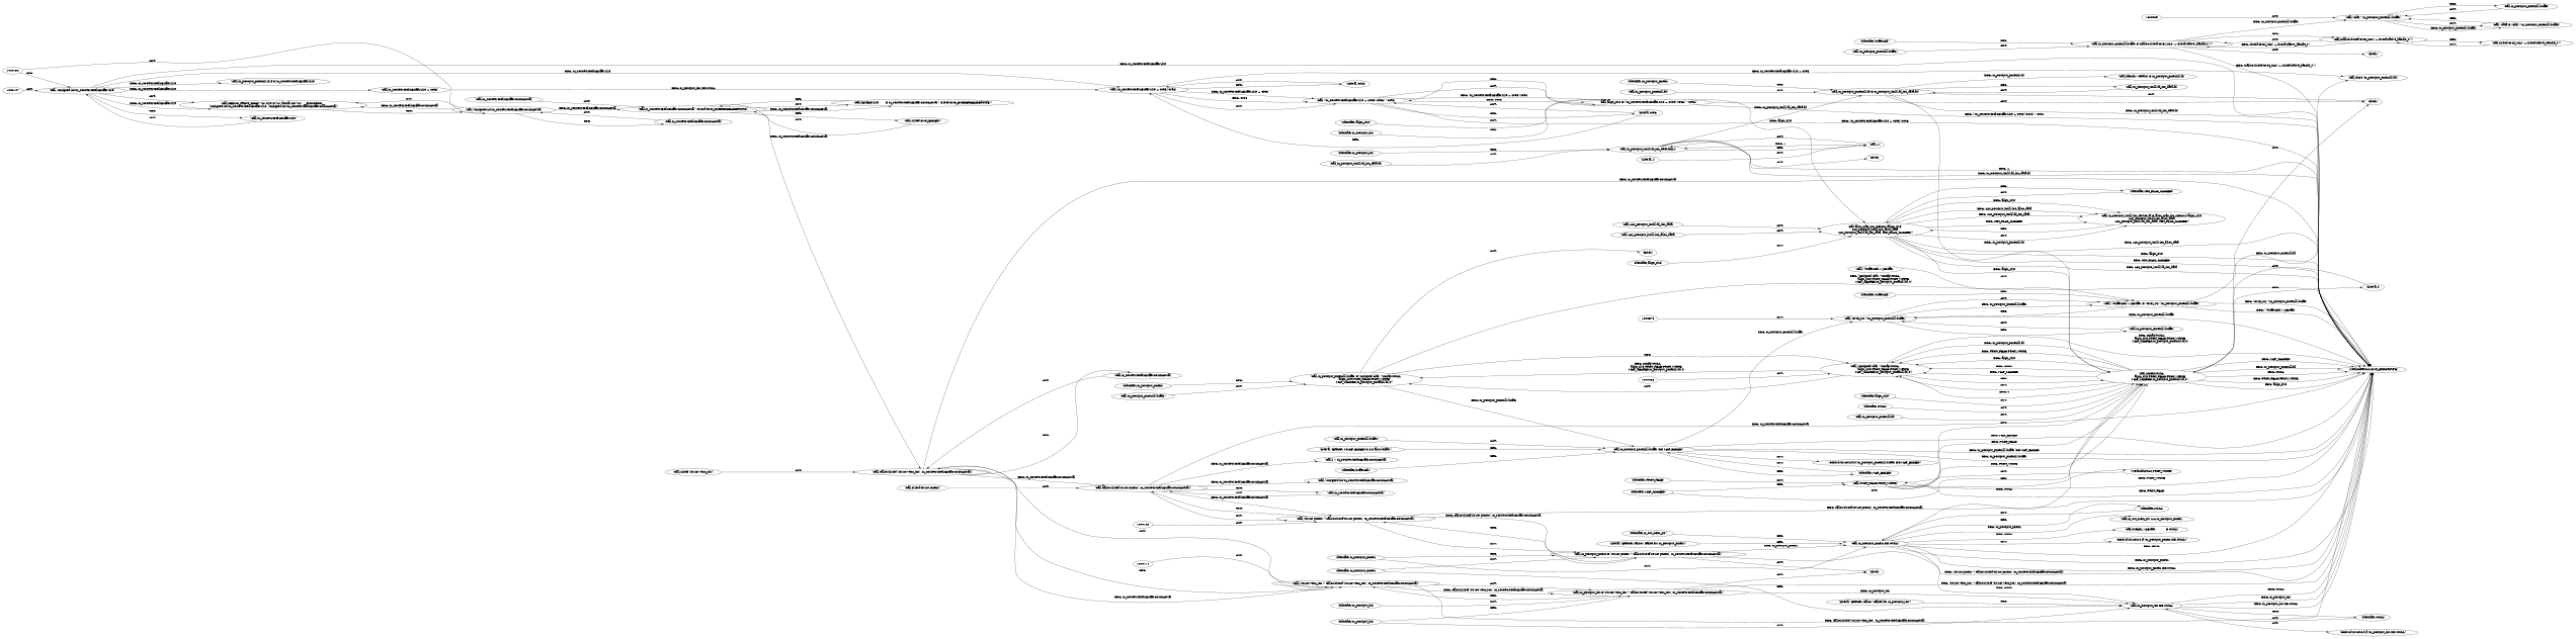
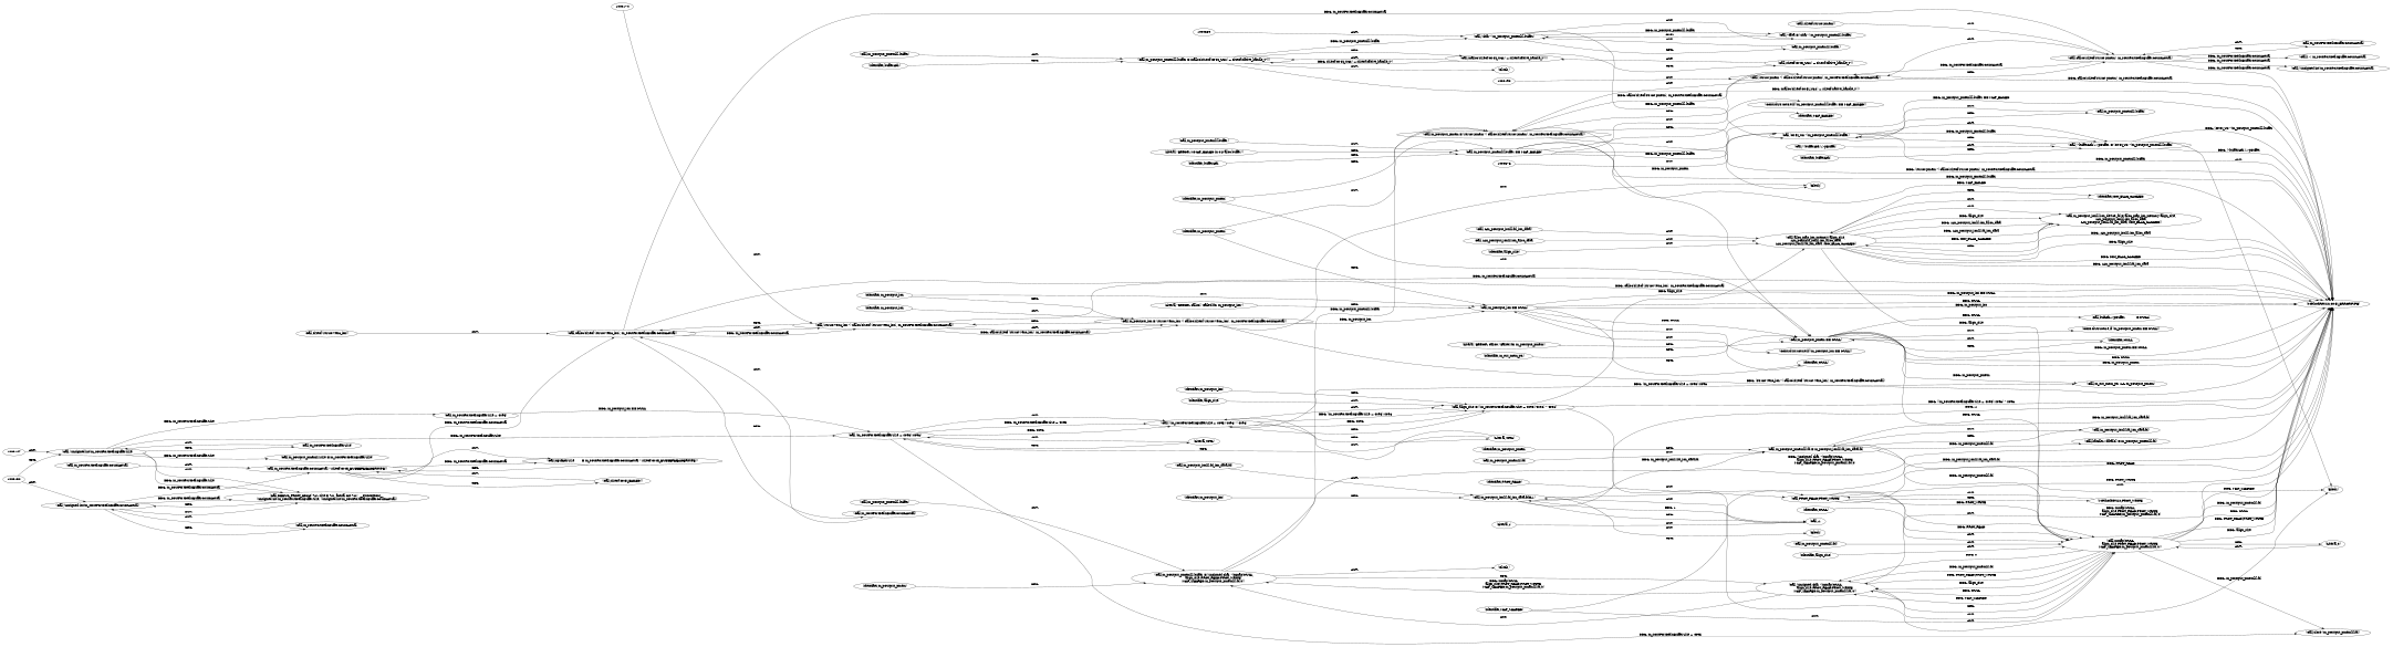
  digraph {
    rankdir=LR
    n1 [label="(Call,(OMX_U8 *)m_pOutput_pmem[i].buffer)"]
    n2 [label="(Call,(*bufferHdr)->pBuffer = (OMX_U8 *)m_pOutput_pmem[i].buffer)"]
    n3 [label="(MethodReturn,OMX_ERRORTYPE)"]
    n4 [label="(Call,m_pOutput_pmem[i].buffer)"]
    n5 [label="(Block,)"]
    n6 [label="(Call,(char*) m_pOutput_pmem[i].buffer)"]
    n7 [label="(Call,m_pOutput_pmem[i].buffer)"]
    n8 [label="(Call,*data = (char*) m_pOutput_pmem[i].buffer)"]
    n9 [label="(Call,m_pOutput_pmem[i].buffer = malloc(sizeof(OMX_U32) + sizeof(native_handle_t*)))"]
    n10 [label="(Call,malloc(sizeof(OMX_U32) + sizeof(native_handle_t*)))"]
    n11 [label="(Block,)"]
    n12 [label="(Call,sizeof(OMX_U32) + sizeof(native_handle_t*))"]
    n13 [label="(Call,m_pOutput_pmem[i].buffer == MAP_FAILED)"]
    n14 [label="(ControlStructure,if (m_pOutput_pmem[i].buffer == MAP_FAILED))"]
    n15 [label="(Identifier,MAP_FAILED)"]
    n16 [label="(Call,m_pOutput_pmem[i].buffer = (unsigned char *)mmap(NULL,\n                    align_size,PROT_READ|PROT_WRITE,\n                    MAP_SHARED,m_pOutput_pmem[i].fd,0))"]
    n17 [label="(Call,(unsigned char *)mmap(NULL,\n                    align_size,PROT_READ|PROT_WRITE,\n                    MAP_SHARED,m_pOutput_pmem[i].fd,0))"]
    n18 [label="(Block,)"]
    n19 [label="(Call,mmap(NULL,\n                    align_size,PROT_READ|PROT_WRITE,\n                    MAP_SHARED,m_pOutput_pmem[i].fd,0))"]
    n20 [label="(Call,close (m_pOutput_pmem[i].fd))"]
    n21 [label="(Literal,0)"]
    n22 [label="(Call,m_pOutput_pmem == NULL)"]
    n23 [label="(Identifier,NULL)"]
    n24 [label="(Call,m_out_mem_ptr && m_pOutput_pmem)"]
    n25 [label="(Call,bufHdr->pBuffer            = NULL)"]
    n26 [label="(ControlStructure,if (m_pOutput_pmem == NULL))"]
    n27 [label="(Call,m_pOutput_pmem = (struct pmem *) calloc(sizeof(struct pmem), m_sOutPortDef.nBufferCountActual))"]
    n28 [label="(Call,(struct pmem *) calloc(sizeof(struct pmem), m_sOutPortDef.nBufferCountActual))"]
    n29 [label="(Block,)"]
    n30 [label="(Call,calloc(sizeof(struct pmem), m_sOutPortDef.nBufferCountActual))"]
    n31 [label="(Call,i < m_sOutPortDef.nBufferCountActual)"]
    n32 [label="(Call,(unsigned int)m_sOutPortDef.nBufferCountActual)"]
    n33 [label="(Call,m_sOutPortDef.nBufferCountActual)"]
    n34 [label="(Call,calloc(sizeof (struct venc_ion), m_sOutPortDef.nBufferCountActual))"]
    n35 [label="(Call,(struct venc_ion *) calloc(sizeof (struct venc_ion), m_sOutPortDef.nBufferCountActual))"]
    n36 [label="(Call,m_sOutPortDef.nBufferCountActual)"]
    n37 [label="(Call,m_pOutput_ion = (struct venc_ion *) calloc(sizeof (struct venc_ion), m_sOutPortDef.nBufferCountActual))"]
    n38 [label="(Call,m_sOutPortDef.nBufferCountActual * sizeof(OMX_BUFFERHEADERTYPE))"]
    n39 [label="(Call,sizeof(OMX_FAILED))"]
    n40 [label="(Call,nBufHdrSize        = m_sOutPortDef.nBufferCountActual * sizeof(OMX_BUFFERHEADERTYPE))"]
    n41 [label="(Call,(unsigned int)m_sOutPortDef.nBufferCountActual)"]
    n42 [label="(Call,DEBUG_PRINT_HIGH(\"%s: size = %u, actual cnt %u\", __FUNCTION__,\n (unsigned int)m_sOutPortDef.nBufferSize, (unsigned int)m_sOutPortDef.nBufferCountActual))"]
    n43 [label="(Call,m_sOutPortDef.nBufferCountActual)"]
    n44 [label="(Call,m_pOutput_ion == NULL)"]
    n45 [label="(ControlStructure,if (m_pOutput_ion == NULL))"]
    n46 [label="(Identifier,NULL)"]
    n47 [label="(Call,alloc_map_ion_memory(align_size,\n &m_pOutput_ion[i].ion_alloc_data,\n &m_pOutput_ion[i].fd_ion_data, ION_FLAG_CACHED))"]
    n48 [label="(Identifier,ION_FLAG_CACHED)"]
    n49 [label="(Call,m_pOutput_ion[i].ion_device_fd = alloc_map_ion_memory(align_size,\n &m_pOutput_ion[i].ion_alloc_data,\n &m_pOutput_ion[i].fd_ion_data, ION_FLAG_CACHED))"]
    n50 [label="(Call,align_size = ((m_sOutPortDef.nBufferSize + 4095)/4096) * 4096)"]
    n51 [label="(Call,((m_sOutPortDef.nBufferSize + 4095)/4096) * 4096)"]
    n52 [label="(Literal,4096)"]
    n53 [label="(Call,(m_sOutPortDef.nBufferSize + 4095)/4096)"]
    n54 [label="(Literal,4096)"]
    n55 [label="(Call,(unsigned int)m_sOutPortDef.nBufferSize)"]
    n56 [label="(Call,m_sOutPortDef.nBufferSize)"]
    n57 [label="(Call,m_pOutput_pmem[i].size = m_sOutPortDef.nBufferSize)"]
    n58 [label="(Call,m_sOutPortDef.nBufferSize + 4095)"]
    n59 [label="(Call,PROT_READ|PROT_WRITE)"]
    n60 [label="(MethodReturn,PROT_WRITE)"]
    n61 [label="(Call,m_pOutput_pmem[i].fd = m_pOutput_ion[i].fd_ion_data.fd)"]
    n62 [label="(Call,m_pOutput_ion[i].fd_ion_data.fd)"]
    n63 [label="(Call,handle->data[0] = m_pOutput_pmem[i].fd)"]
    n64 [label="(Call,m_pOutput_ion[i].fd_ion_data.fd=-1)"]
    n65 [label="(Call,-1)"]
    n66 [label="(Block,)"]
    n67 [label="(Literal,1)"]
    n68 [label="(Identifier,m_pOutput_ion)"]
    n69 [label="(Call,m_pOutput_pmem[i].fd)"]
    n70 [label="(Identifier,m_pOutput_pmem)"]
    n71 [label="(Identifier,m_pOutput_ion)"]
    n72 [label="(Call,m_pOutput_ion[i].fd_ion_data.fd)"]
    n73 [label="(Identifier,m_pOutput_pmem)"]
    n74 [label="(Identifier,align_size)"]
    n75 [label="(Call,sizeof(struct pmem))"]
    n76 [label="(Literal,\"ERROR: calloc() Failed for m_pOutput_pmem\")"]
    n77 [label="(Identifier,align_size)"]
-   n78 [label="(Identifier,MAP_CACHED)"]
+   n78 [label="(Identifier,MAP_SHARED)"]
    n79 [label="(Call,m_pOutput_pmem[i].buffer)"]
    n80 [label="(Identifier,m_out_mem_ptr)"]
    n81 [label="(Literal,\"ERROR: MMAP_FAILED in o/p alloc buffer\")"]
    n82 [label="(Identifier,bufferHdr)"]
    n83 [label="(Identifier,m_pOutput_pmem)"]
    n84 [label="(Call,m_pOutput_pmem[i].buffer)"]
    n85 [label="(Call,m_pOutput_pmem[i].fd)"]
    n86 [label="(Call,&m_pOutput_ion[i].fd_ion_data)"]
    n87 [label="(Identifier,align_size)"]
    n88 [label="(Call,m_sOutPortDef.nBufferCountActual)"]
    n89 [label="(Identifier,bufferHdr)"]
    n90 [label="(Literal,\"ERROR: calloc() Failed for m_pOutput_ion\")"]
    n91 [label="(Call,(*bufferHdr)->pBuffer)"]
    n92 [label="(Identifier,m_pOutput_ion)"]
    n93 [label="(Identifier,NULL)"]
    n94 [label="(Identifier,PROT_READ)"]
    n95 [label="(Call,&m_pOutput_ion[i].ion_alloc_data)"]
    n96 [label="(Identifier,bufferHdr)"]
    n97 [label="(Call,m_pOutput_pmem[i].buffer)"]
    n98 [label="(Call,sizeof (struct venc_ion))"]
    n99 [label="(Identifier,m_pOutput_ion)"]
    n100 [label="(Identifier,m_pOutput_pmem)"]
    1000576
    1000539
-   1000456
    1000193
    1000152
    1000174
    1000147
    n1 -> n2 [label="AST: "]
    n1 -> n2 [label="DDG: m_pOutput_pmem[i].buffer"]
    n1 -> n3 [label="DDG: m_pOutput_pmem[i].buffer"]
    n1 -> n4 [label="CFG: "]
    n2 -> n1 [label="CFG: "]
    n2 -> n3 [label="DDG: (OMX_U8 *)m_pOutput_pmem[i].buffer"]
    n2 -> n3 [label="DDG: (*bufferHdr)->pBuffer"]
    n2 -> n5 [label="AST: "]
    n4 -> n1 [label="AST: "]
+   n6 -> n1 [label="DDG: m_pOutput_pmem[i].buffer"]
    n6 -> n7 [label="CFG: "]
    n6 -> n8 [label="AST: "]
    n6 -> n8 [label="DDG: m_pOutput_pmem[i].buffer"]
    n7 -> n6 [label="AST: "]
-   n8 -> n6 [label="CFG: "]
+   n8 -> n6 [label="OMX: "]
    n9 -> n3 [label="DDG: malloc(sizeof(OMX_U32) + sizeof(native_handle_t*))"]
    n9 -> n6 [label="DDG: m_pOutput_pmem[i].buffer"]
    n9 -> n10 [label="CFG: "]
    n9 -> n11 [label="AST: "]
    n10 -> n9 [label="AST: "]
    n10 -> n9 [label="DDG: sizeof(OMX_U32) + sizeof(native_handle_t*)"]
    n10 -> n12 [label="CFG: "]
    n12 -> n10 [label="AST: "]
    n13 -> n1 [label="DDG: m_pOutput_pmem[i].buffer"]
    n13 -> n3 [label="DDG: m_pOutput_pmem[i].buffer"]
    n13 -> n3 [label="DDG: MAP_FAILED"]
    n13 -> n3 [label="DDG: m_pOutput_pmem[i].buffer == MAP_FAILED"]
    n13 -> n14 [label="AST: "]
    n13 -> n15 [label="CFG: "]
-   n15 -> n13 [label="AST: "]
    n16 -> n3 [label="DDG: (unsigned char *)mmap(NULL,\n                    align_size,PROT_READ|PROT_WRITE,\n                    MAP_SHARED,m_pOutput_pmem[i].fd,0)"]
    n16 -> n13 [label="DDG: m_pOutput_pmem[i].buffer"]
    n16 -> n17 [label="CFG: "]
    n16 -> n18 [label="AST: "]
    n17 -> n3 [label="DDG: mmap(NULL,\n                    align_size,PROT_READ|PROT_WRITE,\n                    MAP_SHARED,m_pOutput_pmem[i].fd,0)"]
    n17 -> n16 [label="AST: "]
    n17 -> n16 [label="DDG: mmap(NULL,\n                    align_size,PROT_READ|PROT_WRITE,\n                    MAP_SHARED,m_pOutput_pmem[i].fd,0)"]
    n17 -> n19 [label="CFG: "]
    n19 -> n3 [label="DDG: PROT_READ|PROT_WRITE"]
    n19 -> n3 [label="DDG: align_size"]
    n19 -> n3 [label="DDG: MAP_SHARED"]
    n19 -> n3 [label="DDG: m_pOutput_pmem[i].fd"]
    n19 -> n3 [label="DDG: NULL"]
    n19 -> n17 [label="AST: "]
    n19 -> n17 [label="DDG: 0"]
    n19 -> n17 [label="DDG: m_pOutput_pmem[i].fd"]
    n19 -> n17 [label="DDG: PROT_READ|PROT_WRITE"]
    n19 -> n17 [label="DDG: align_size"]
    n19 -> n17 [label="DDG: NULL"]
    n19 -> n17 [label="DDG: MAP_SHARED"]
    n19 -> n20 [label="DDG: m_pOutput_pmem[i].fd"]
    n19 -> n21 [label="CFG: "]
    n21 -> n19 [label="AST: "]
    n22 -> n3 [label="DDG: m_pOutput_pmem == NULL"]
    n22 -> n3 [label="DDG: NULL"]
    n22 -> n3 [label="DDG: m_pOutput_pmem"]
    n22 -> n19 [label="DDG: NULL"]
    n22 -> n23 [label="CFG: "]
    n22 -> n24 [label="DDG: m_pOutput_pmem"]
    n22 -> n25 [label="DDG: NULL"]
    n22 -> n26 [label="AST: "]
    n23 -> n22 [label="AST: "]
    n27 -> n3 [label="DDG: (struct pmem *) calloc(sizeof(struct pmem), m_sOutPortDef.nBufferCountActual)"]
    n27 -> n22 [label="DDG: m_pOutput_pmem"]
    n27 -> n28 [label="CFG: "]
    n27 -> n29 [label="AST: "]
    n28 -> n3 [label="DDG: calloc(sizeof(struct pmem), m_sOutPortDef.nBufferCountActual)"]
    n28 -> n27 [label="AST: "]
    n28 -> n27 [label="DDG: calloc(sizeof(struct pmem), m_sOutPortDef.nBufferCountActual)"]
    n28 -> n30 [label="CFG: "]
    n30 -> n3 [label="DDG: m_sOutPortDef.nBufferCountActual"]
    n30 -> n28 [label="AST: "]
    n30 -> n28 [label="DDG: m_sOutPortDef.nBufferCountActual"]
    n30 -> n31 [label="DDG: m_sOutPortDef.nBufferCountActual"]
    n30 -> n32 [label="DDG: m_sOutPortDef.nBufferCountActual"]
    n30 -> n33 [label="CFG: "]
    n33 -> n30 [label="AST: "]
    n34 -> n3 [label="DDG: m_sOutPortDef.nBufferCountActual"]
    n34 -> n30 [label="DDG: m_sOutPortDef.nBufferCountActual"]
    n34 -> n35 [label="AST: "]
    n34 -> n35 [label="DDG: m_sOutPortDef.nBufferCountActual"]
    n34 -> n36 [label="CFG: "]
    n35 -> n3 [label="DDG: calloc(sizeof (struct venc_ion), m_sOutPortDef.nBufferCountActual)"]
    n35 -> n34 [label="CFG: "]
    n35 -> n37 [label="AST: "]
    n35 -> n37 [label="DDG: calloc(sizeof (struct venc_ion), m_sOutPortDef.nBufferCountActual)"]
    n36 -> n34 [label="AST: "]
    n37 -> n3 [label="DDG: (struct venc_ion *) calloc(sizeof (struct venc_ion), m_sOutPortDef.nBufferCountActual)"]
    n37 -> n29 [label="AST: "]
    n37 -> n35 [label="CFG: "]
    n37 -> n44 [label="DDG: m_pOutput_ion"]
    n38 -> n34 [label="DDG: m_sOutPortDef.nBufferCountActual"]
    n38 -> n39 [label="CFG: "]
    n38 -> n40 [label="AST: "]
    n38 -> n40 [label="DDG: m_sOutPortDef.nBufferCountActual"]
    n39 -> n38 [label="AST: "]
    n40 -> n38 [label="CFG: "]
    n41 -> n38 [label="DDG: m_sOutPortDef.nBufferCountActual"]
    n41 -> n42 [label="AST: "]
    n41 -> n42 [label="DDG: m_sOutPortDef.nBufferCountActual"]
    n41 -> n43 [label="CFG: "]
    n42 -> n41 [label="CFG: "]
    n43 -> n41 [label="AST: "]
    n44 -> n3 [label="DDG: m_pOutput_ion == NULL"]
    n44 -> n3 [label="DDG: NULL"]
    n44 -> n3 [label="DDG: m_pOutput_ion"]
-   n22 -> n44 [label="DDG: NULL"]
+   n44 -> n22 [label="DDG: NULL"]
    n44 -> n45 [label="AST: "]
    n44 -> n46 [label="CFG: "]
    n46 -> n44 [label="AST: "]
    n47 -> n3 [label="DDG: align_size"]
    n47 -> n3 [label="DDG: ION_FLAG_CACHED"]
    n47 -> n3 [label="DDG: &m_pOutput_ion[i].fd_ion_data"]
    n47 -> n3 [label="DDG: &m_pOutput_ion[i].ion_alloc_data"]
    n47 -> n19 [label="DDG: align_size"]
    n47 -> n48 [label="CFG: "]
    n47 -> n49 [label="AST: "]
    n47 -> n49 [label="DDG: align_size"]
    n47 -> n49 [label="DDG: &m_pOutput_ion[i].ion_alloc_data"]
    n47 -> n49 [label="DDG: &m_pOutput_ion[i].fd_ion_data"]
    n47 -> n49 [label="DDG: ION_FLAG_CACHED"]
    n48 -> n47 [label="AST: "]
    n49 -> n47 [label="CFG: "]
    n50 -> n3 [label="DDG: ((m_sOutPortDef.nBufferSize + 4095)/4096) * 4096"]
    n50 -> n5 [label="AST: "]
    n50 -> n47 [label="DDG: align_size"]
    n50 -> n51 [label="CFG: "]
-   n51 -> n3 [label="DDG: (m_sOutPortDef.nBufferSize + 4095)/4096"]
+   n51 -> n24 [label="DDG: (m_sOutPortDef.nBufferSize + 4095)/4096"]
    n51 -> n50 [label="AST: "]
    n51 -> n50 [label="DDG: (m_sOutPortDef.nBufferSize + 4095)/4096"]
    n51 -> n50 [label="DDG: 4096"]
    n51 -> n52 [label="CFG: "]
    n52 -> n51 [label="AST: "]
    n52 -> n53 [label="CFG: "]
    n53 -> n20 [label="DDG: m_sOutPortDef.nBufferSize + 4095"]
    n53 -> n51 [label="AST: "]
    n53 -> n51 [label="DDG: m_sOutPortDef.nBufferSize + 4095"]
    n53 -> n51 [label="DDG: 4096"]
    n53 -> n54 [label="CFG: "]
    n54 -> n53 [label="AST: "]
-   n55 -> n3 [label="DDG: m_sOutPortDef.nBufferSize"]
    n55 -> n42 [label="AST: "]
    n55 -> n42 [label="DDG: m_sOutPortDef.nBufferSize"]
    n55 -> n53 [label="DDG: m_sOutPortDef.nBufferSize"]
    n55 -> n56 [label="CFG: "]
    n55 -> n57 [label="DDG: m_sOutPortDef.nBufferSize"]
    n55 -> n58 [label="DDG: m_sOutPortDef.nBufferSize"]
    n56 -> n55 [label="AST: "]
    n58 -> n53 [label="DDG: m_pOutput_ion == NULL"]
    n59 -> n3 [label="DDG: PROT_READ"]
    n59 -> n3 [label="DDG: PROT_WRITE"]
    n59 -> n19 [label="AST: "]
    n59 -> n19 [label="DDG: PROT_READ"]
    n59 -> n19 [label="DDG: PROT_WRITE"]
    n59 -> n60 [label="CFG: "]
    n60 -> n59 [label="AST: "]
    n61 -> n3 [label="DDG: m_pOutput_ion[i].fd_ion_data.fd"]
    n61 -> n5 [label="AST: "]
    n61 -> n19 [label="DDG: m_pOutput_pmem[i].fd"]
    n61 -> n62 [label="CFG: "]
    n61 -> n63 [label="DDG: m_pOutput_pmem[i].fd"]
    n62 -> n61 [label="AST: "]
    n64 -> n3 [label="DDG: m_pOutput_ion[i].fd_ion_data.fd"]
    n64 -> n3 [label="DDG: -1"]
    n64 -> n61 [label="DDG: m_pOutput_ion[i].fd_ion_data.fd"]
    n64 -> n65 [label="CFG: "]
    n64 -> n66 [label="AST: "]
    n65 -> n64 [label="AST: "]
    n65 -> n64 [label="DDG: 1"]
    n67 -> n65 [label="AST: "]
    n68 -> n37 [label="AST: "]
    n69 -> n61 [label="AST: "]
    n70 -> n22 [label="AST: "]
    n70 -> n27 [label="CFG: "]
    n71 -> n50 [label="CFG: "]
    n72 -> n64 [label="AST: "]
    n73 -> n16 [label="CFG: "]
    n74 -> n47 [label="AST: "]
    n75 -> n30 [label="AST: "]
    n76 -> n22 [label="CFG: "]
    n77 -> n50 [label="AST: "]
    n78 -> n19 [label="AST: "]
    n78 -> n59 [label="CFG: "]
    n79 -> n13 [label="AST: "]
    n80 -> n22 [label="CFG: "]
    n81 -> n13 [label="CFG: "]
    n82 -> n9 [label="CFG: "]
    n83 -> n27 [label="AST: "]
    n83 -> n44 [label="CFG: "]
    n84 -> n9 [label="AST: "]
    n85 -> n19 [label="AST: "]
    n86 -> n47 [label="AST: "]
    n87 -> n19 [label="AST: "]
    n88 -> n38 [label="AST: "]
    n89 -> n2 [label="CFG: "]
    n90 -> n44 [label="CFG: "]
    n91 -> n2 [label="AST: "]
    n92 -> n37 [label="CFG: "]
    n92 -> n44 [label="AST: "]
    n93 -> n19 [label="AST: "]
    n94 -> n59 [label="AST: "]
    n95 -> n47 [label="AST: "]
    n96 -> n13 [label="CFG: "]
    n97 -> n16 [label="AST: "]
    n98 -> n34 [label="AST: "]
    n99 -> n64 [label="CFG: "]
    n100 -> n61 [label="CFG: "]
    1000576 -> n1 [label="AST: "]
    1000539 -> n6 [label="AST: "]
-   1000456 -> n17 [label="AST: "]
    1000193 -> n28 [label="AST: "]
    1000152 -> n41 [label="AST: "]
    1000152 -> n55 [label="CFG: "]
    1000174 -> n35 [label="AST: "]
    1000147 -> n55 [label="AST: "]
  }
